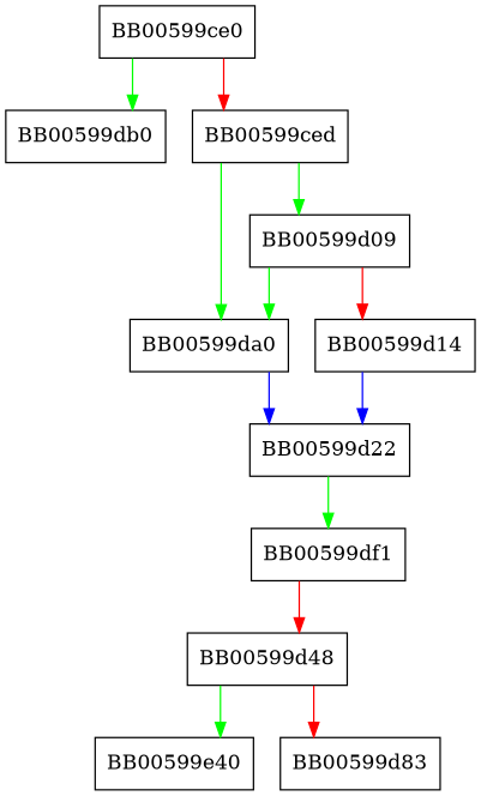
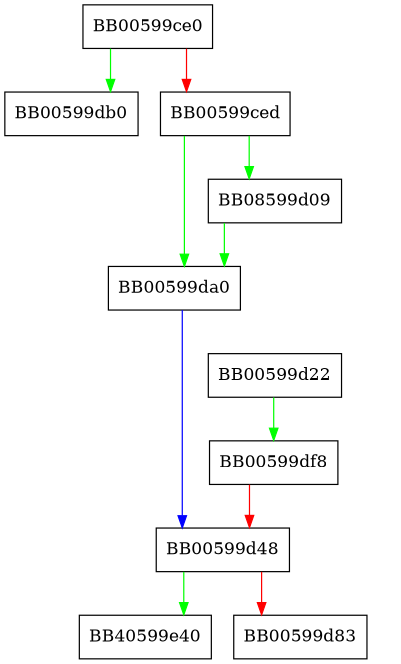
  digraph {
    splines=ortho
    node [shape=box]
    edge [color=green]
    BB00599ce0
    BB00599db0
    BB00599ced
    BB00599da0
-   BB00599d09
+   BB00599d09 [label=BB08599d09]
    BB00599d22
-   BB00599d14
-   BB00599df8 [label=BB00599df1]
+   BB00599df8
    BB00599d48
-   BB00599e40
+   BB00599e40 [label=BB40599e40]
    BB00599d83
    BB00599ce0 -> BB00599db0
    BB00599ce0 -> BB00599ced [color=red]
    BB00599ced -> BB00599da0
    BB00599ced -> BB00599d09
-   BB00599da0 -> BB00599d22 [color=blue]
+   BB00599da0 -> BB00599d48 [color=blue]
    BB00599d09 -> BB00599da0
-   BB00599d09 -> BB00599d14 [color=red]
    BB00599d22 -> BB00599df8
-   BB00599d14 -> BB00599d22 [color=blue]
    BB00599df8 -> BB00599d48 [color=red]
    BB00599d48 -> BB00599e40
    BB00599d48 -> BB00599d83 [color=red]
  }
